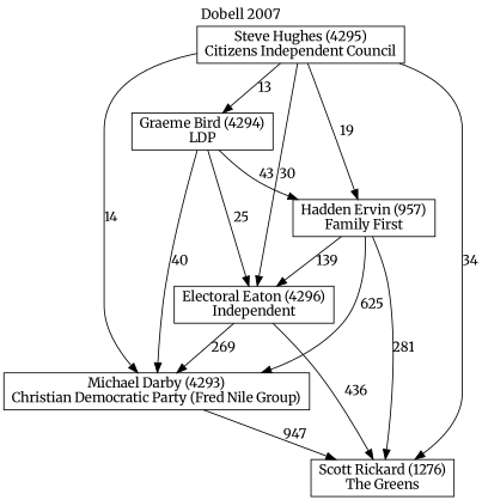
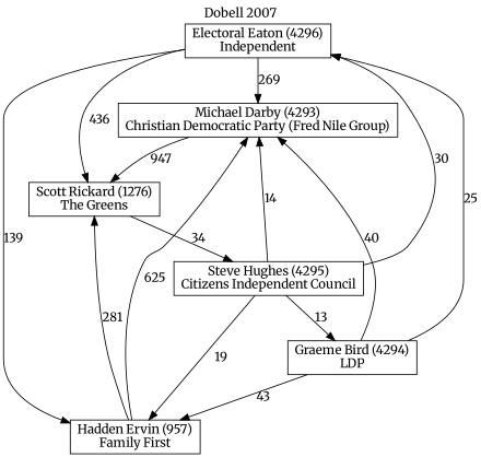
  digraph {
    fontname=Merriweather
    label="Dobell 2007"
    labelloc=t
    mclimit=10
    node [fontname=Merriweather shape=box]
    edge [fontname=Merriweather]
    n1 [label="Electoral Eaton (4296)\nIndependent"]
    n2 [label="Michael Darby (4293)\nChristian Democratic Party (Fred Nile Group)"]
    n3 [label="Scott Rickard (1276)\nThe Greens"]
    n4 [label="Graeme Bird (4294)\nLDP"]
    n5 [label="Hadden Ervin (957)\nFamily First"]
    n6 [label="Steve Hughes (4295)\nCitizens Independent Council"]
    n1 -> n2 [label=269]
    n1 -> n3 [label=436]
    n2 -> n3 [label=947]
    n4 -> n1 [label=25]
    n4 -> n2 [label=40]
    n4 -> n5 [label=43]
-   n5 -> n1 [label=139]
+   n1 -> n5 [label=139]
    n5 -> n2 [label=625]
    n5 -> n3 [label=281]
    n6 -> n1 [label=30]
    n6 -> n2 [label=14]
-   n6 -> n3 [label=34]
+   n3 -> n6 [label=34]
    n6 -> n4 [label=13]
    n6 -> n5 [label=19]
  }
